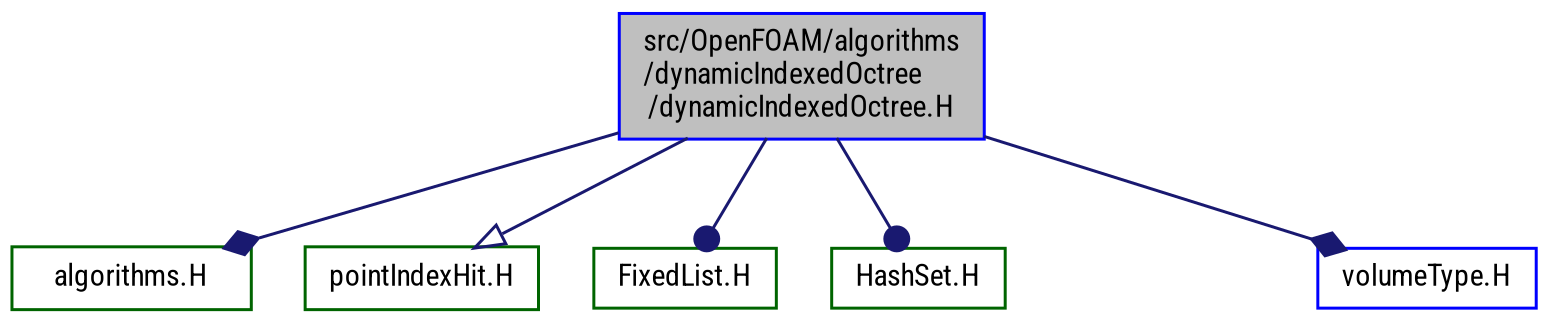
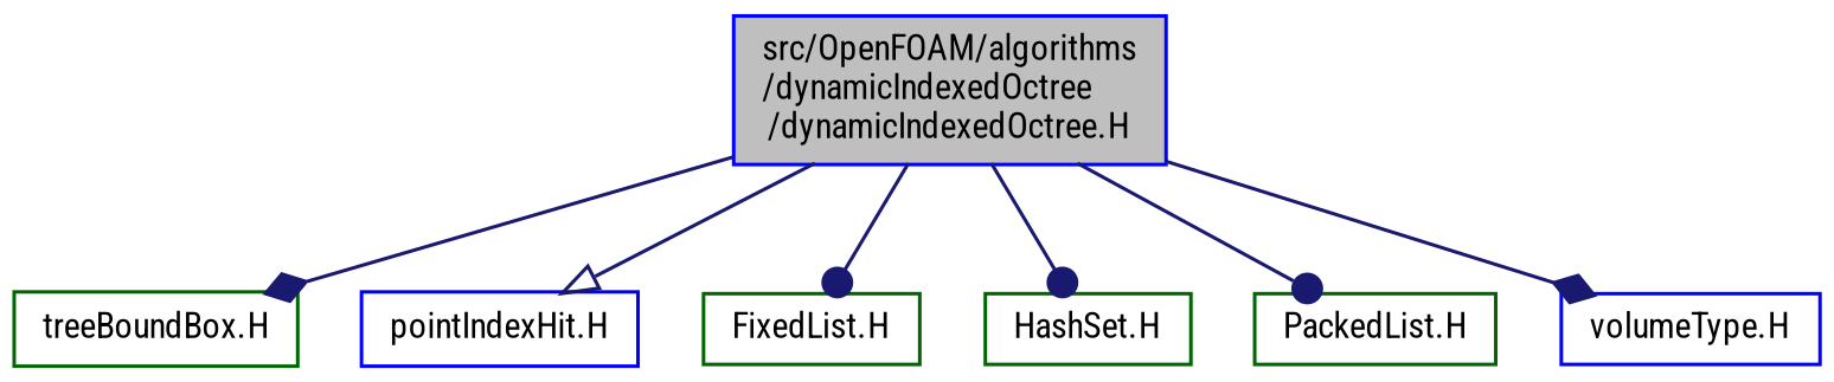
  digraph {
    fontname="Roboto Condensed"
    node [color=darkgreen fontname="Roboto Condensed" fontsize=10 shape=record]
    edge [arrowhead=dot color=midnightblue fontname="Roboto Condensed" fontsize=10 labelfontname=FreeSans labelfontsize=10 style=solid]
    n1 [color=blue fillcolor=grey75 fontcolor=black height=0.2 label="src/OpenFOAM/algorithms\l/dynamicIndexedOctree\l/dynamicIndexedOctree.H" style=filled width=0.4]
-   n2 [height=0.2 label="algorithms.H" width=0.4]
-   n3 [height=0.2 label="pointIndexHit.H" width=0.4]
+   n2 [height=0.2 label="treeBoundBox.H" width=0.4]
+   n3 [color=blue height=0.2 label="pointIndexHit.H" width=0.4]
    n4 [height=0.2 label="FixedList.H" width=0.4]
    n5 [height=0.2 label="HashSet.H" width=0.4]
+   n6 [height=0.2 label="PackedList.H" width=0.4]
    n7 [color=blue height=0.2 label="volumeType.H" width=0.4]
    n1 -> n2 [arrowhead=diamond]
    n1 -> n3 [arrowhead=onormal]
    n1 -> n4
    n1 -> n5
+   n1 -> n6
    n1 -> n7 [arrowhead=diamond]
  }
